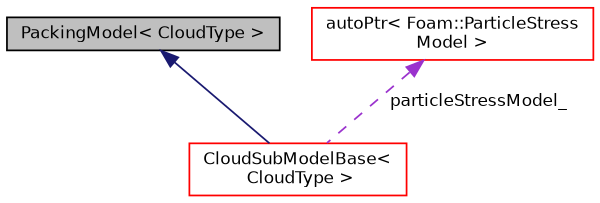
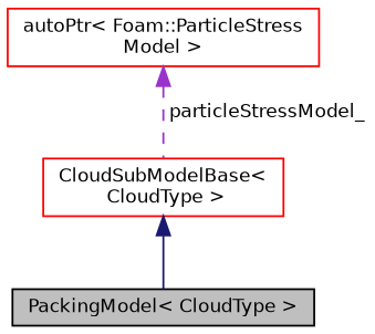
  digraph {
    node [color=red fontname=Helvetica fontsize=10 shape=record]
    edge [dir=back fontname=Helvetica fontsize=10 labelfontname=Helvetica labelfontsize=10]
    n1 [color=black fillcolor=grey75 fontcolor=black height=0.2 label="PackingModel\< CloudType \>" style=filled width=0.4]
    n2 [height=0.2 label="CloudSubModelBase\<\l CloudType \>" width=0.4]
    n3 [height=0.2 label="autoPtr\< Foam::ParticleStress\lModel \>" width=0.4]
-   n1 -> n2 [color=midnightblue style=solid]
+   n2 -> n1 [color=midnightblue style=solid]
    n3 -> n2 [color=darkorchid3 label=" particleStressModel_" style=dashed]
  }
